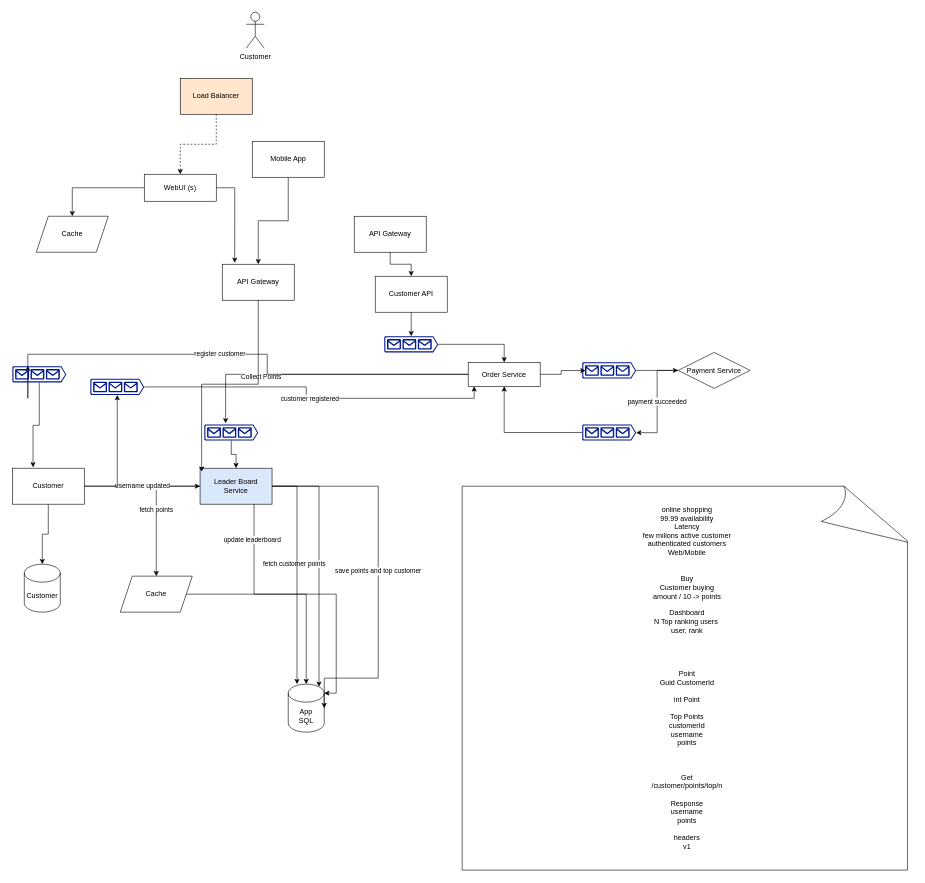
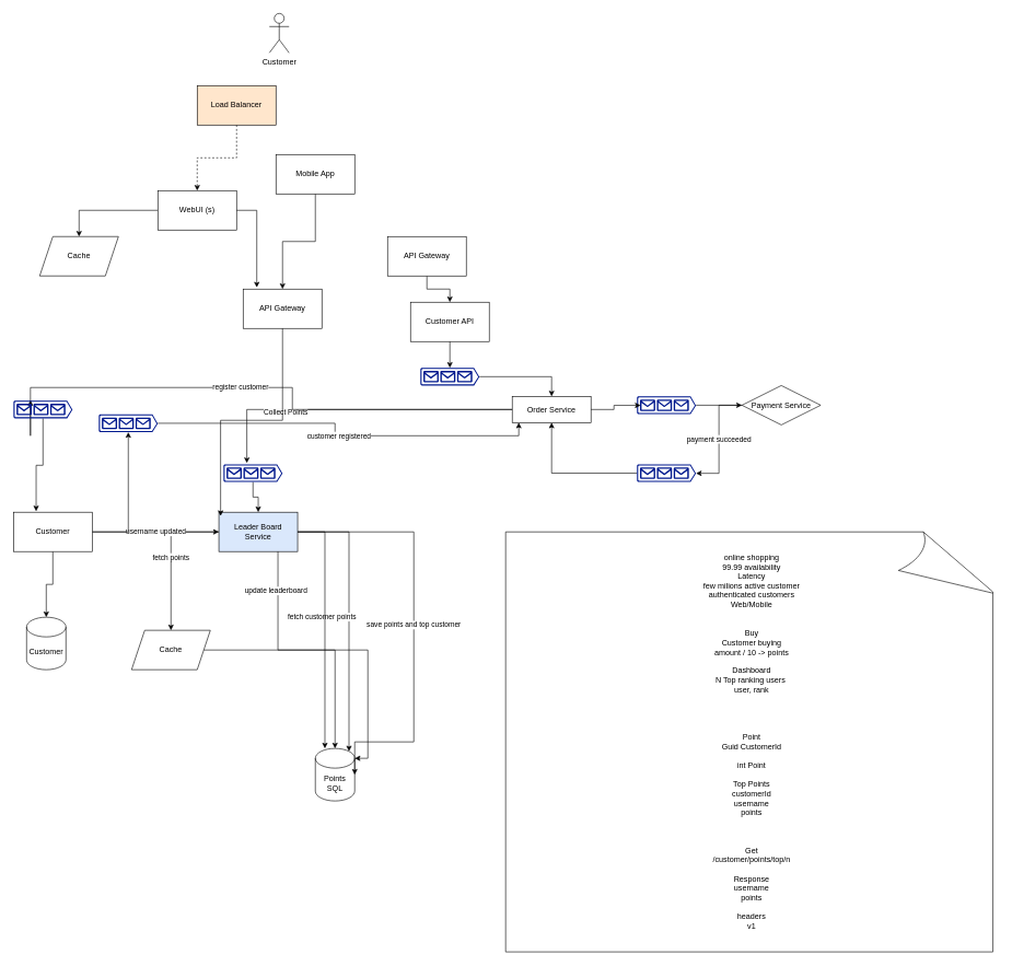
  <mxCell id="0" />
  <mxCell id="1" parent="0" />
  <mxCell id="2" style="edgeStyle=orthogonalEdgeStyle;rounded=0;orthogonalLoop=1;jettySize=auto;html=1;" parent="1" source="3" target="48" edge="1"><mxGeometry relative="1" as="geometry" /></mxCell>
- <mxCell id="3" value="WebUI (s&lt;span style=&quot;background-color: initial;&quot;&gt;)&lt;/span&gt;" style="rounded=0;whiteSpace=wrap;html=1;" parent="1" vertex="1"><mxGeometry x="240" y="290" width="120" height="45" as="geometry" /></mxCell>
+ <mxCell id="3" value="WebUI (s&lt;span style=&quot;background-color: initial;&quot;&gt;)&lt;/span&gt;" style="rounded=0;whiteSpace=wrap;html=1;" parent="1" vertex="1"><mxGeometry x="240" y="290" width="120" height="60" as="geometry" /></mxCell>
  <mxCell id="4" value="Cus&lt;span style=&quot;background-color: initial;&quot;&gt;tomer&lt;/span&gt;" style="shape=umlActor;verticalLabelPosition=bottom;verticalAlign=top;html=1;outlineConnect=0;" parent="1" vertex="1"><mxGeometry x="410" y="20" width="30" height="60" as="geometry" /></mxCell>
  <mxCell id="5" style="edgeStyle=orthogonalEdgeStyle;rounded=0;orthogonalLoop=1;jettySize=auto;html=1;" parent="1" source="6" target="41" edge="1"><mxGeometry relative="1" as="geometry" /></mxCell>
  <mxCell id="6" value="Mobile App" style="rounded=0;whiteSpace=wrap;html=1;" parent="1" vertex="1"><mxGeometry x="420" y="235" width="120" height="60" as="geometry" /></mxCell>
  <mxCell id="7" style="edgeStyle=orthogonalEdgeStyle;rounded=0;orthogonalLoop=1;jettySize=auto;html=1;" parent="1" source="19" target="11" edge="1"><mxGeometry relative="1" as="geometry" /></mxCell>
  <mxCell id="8" value="Customer API" style="rounded=0;whiteSpace=wrap;html=1;" parent="1" vertex="1"><mxGeometry x="625" y="460" width="120" height="60" as="geometry" /></mxCell>
  <mxCell id="9" value="Payment Service" style="rhombus;whiteSpace=wrap;html=1;" parent="1" vertex="1"><mxGeometry x="1130" y="587" width="120" height="60" as="geometry" /></mxCell>
  <mxCell id="10" value="Collect Points" style="edgeStyle=orthogonalEdgeStyle;rounded=0;orthogonalLoop=1;jettySize=auto;html=1;entryX=0.396;entryY=-0.069;entryDx=0;entryDy=0;entryPerimeter=0;" parent="1" source="11" target="33" edge="1"><mxGeometry x="0.418" y="4" relative="1" as="geometry"><mxPoint as="offset" /></mxGeometry></mxCell>
  <mxCell id="11" value="Order Service" style="rounded=0;whiteSpace=wrap;html=1;" parent="1" vertex="1"><mxGeometry x="780" y="603.5" width="120" height="40" as="geometry" /></mxCell>
  <mxCell id="12" value="fetch points" style="edgeStyle=orthogonalEdgeStyle;rounded=0;orthogonalLoop=1;jettySize=auto;html=1;" parent="1" source="13" target="29" edge="1"><mxGeometry relative="1" as="geometry" /></mxCell>
  <mxCell id="13" value="Leader Board &lt;br&gt;Service" style="rounded=0;whiteSpace=wrap;html=1;fillColor=#dae8fc;" parent="1" vertex="1"><mxGeometry x="333" y="780" width="120" height="60" as="geometry" /></mxCell>
  <mxCell id="14" style="edgeStyle=orthogonalEdgeStyle;rounded=0;orthogonalLoop=1;jettySize=auto;html=1;" parent="1" source="17" target="26" edge="1"><mxGeometry relative="1" as="geometry" /></mxCell>
  <mxCell id="15" value="username updated" style="edgeStyle=orthogonalEdgeStyle;rounded=0;orthogonalLoop=1;jettySize=auto;html=1;" parent="1" source="17" target="13" edge="1"><mxGeometry relative="1" as="geometry" /></mxCell>
  <mxCell id="16" style="edgeStyle=orthogonalEdgeStyle;rounded=0;orthogonalLoop=1;jettySize=auto;html=1;entryX=0.5;entryY=1;entryDx=0;entryDy=0;entryPerimeter=0;" parent="1" source="17" target="39" edge="1"><mxGeometry relative="1" as="geometry"><mxPoint x="210" y="690" as="targetPoint" /></mxGeometry></mxCell>
  <mxCell id="17" value="Customer" style="rounded=0;whiteSpace=wrap;html=1;" parent="1" vertex="1"><mxGeometry x="20" y="780" width="120" height="60" as="geometry" /></mxCell>
  <mxCell id="18" value="" style="edgeStyle=orthogonalEdgeStyle;rounded=0;orthogonalLoop=1;jettySize=auto;html=1;" parent="1" source="8" target="19" edge="1"><mxGeometry relative="1" as="geometry"><mxPoint x="630" y="617" as="sourcePoint" /><mxPoint x="770" y="617" as="targetPoint" /></mxGeometry></mxCell>
  <mxCell id="19" value="" style="sketch=0;aspect=fixed;pointerEvents=1;shadow=0;dashed=0;html=1;strokeColor=none;labelPosition=center;verticalLabelPosition=bottom;verticalAlign=top;align=center;fillColor=#00188D;shape=mxgraph.azure.queue_generic" parent="1" vertex="1"><mxGeometry x="640" y="560" width="90" height="27" as="geometry" /></mxCell>
  <mxCell id="20" style="edgeStyle=orthogonalEdgeStyle;rounded=0;orthogonalLoop=1;jettySize=auto;html=1;" parent="1" source="21" target="9" edge="1"><mxGeometry relative="1" as="geometry" /></mxCell>
  <mxCell id="21" value="" style="sketch=0;aspect=fixed;pointerEvents=1;shadow=0;dashed=0;html=1;strokeColor=none;labelPosition=center;verticalLabelPosition=bottom;verticalAlign=top;align=center;fillColor=#00188D;shape=mxgraph.azure.queue_generic" parent="1" vertex="1"><mxGeometry x="970" y="603.5" width="90" height="27" as="geometry" /></mxCell>
  <mxCell id="22" style="edgeStyle=orthogonalEdgeStyle;rounded=0;orthogonalLoop=1;jettySize=auto;html=1;entryX=0.062;entryY=0.508;entryDx=0;entryDy=0;entryPerimeter=0;" parent="1" source="11" target="21" edge="1"><mxGeometry relative="1" as="geometry" /></mxCell>
  <mxCell id="23" style="edgeStyle=orthogonalEdgeStyle;rounded=0;orthogonalLoop=1;jettySize=auto;html=1;" parent="1" source="24" target="11" edge="1"><mxGeometry relative="1" as="geometry" /></mxCell>
  <mxCell id="24" value="" style="sketch=0;aspect=fixed;pointerEvents=1;shadow=0;dashed=0;html=1;strokeColor=none;labelPosition=center;verticalLabelPosition=bottom;verticalAlign=top;align=center;fillColor=#00188D;shape=mxgraph.azure.queue_generic" parent="1" vertex="1"><mxGeometry x="970" y="707" width="90" height="27" as="geometry" /></mxCell>
  <mxCell id="25" value="payment succeeded" style="edgeStyle=orthogonalEdgeStyle;rounded=0;orthogonalLoop=1;jettySize=auto;html=1;entryX=1;entryY=0.51;entryDx=0;entryDy=0;entryPerimeter=0;" parent="1" source="9" target="24" edge="1"><mxGeometry relative="1" as="geometry" /></mxCell>
  <mxCell id="26" value="Customer" style="shape=cylinder3;whiteSpace=wrap;html=1;boundedLbl=1;backgroundOutline=1;size=15;" parent="1" vertex="1"><mxGeometry x="40" y="940" width="60" height="80" as="geometry" /></mxCell>
- <mxCell id="27" value="App&lt;br&gt;SQL" style="shape=cylinder3;whiteSpace=wrap;html=1;boundedLbl=1;backgroundOutline=1;size=15;" parent="1" vertex="1"><mxGeometry x="480" y="1140" width="60" height="80" as="geometry" /></mxCell>
+ <mxCell id="27" value="Points&lt;br&gt;SQL" style="shape=cylinder3;whiteSpace=wrap;html=1;boundedLbl=1;backgroundOutline=1;size=15;" parent="1" vertex="1"><mxGeometry x="480" y="1140" width="60" height="80" as="geometry" /></mxCell>
  <mxCell id="28" style="edgeStyle=orthogonalEdgeStyle;rounded=0;orthogonalLoop=1;jettySize=auto;html=1;" parent="1" source="29" target="27" edge="1"><mxGeometry relative="1" as="geometry" /></mxCell>
  <mxCell id="29" value="Cache" style="shape=parallelogram;perimeter=parallelogramPerimeter;whiteSpace=wrap;html=1;fixedSize=1;" parent="1" vertex="1"><mxGeometry x="200" y="960" width="120" height="60" as="geometry" /></mxCell>
  <mxCell id="30" value="save points and top customer" style="edgeStyle=orthogonalEdgeStyle;rounded=0;orthogonalLoop=1;jettySize=auto;html=1;entryX=1;entryY=0.5;entryDx=0;entryDy=0;entryPerimeter=0;exitX=1;exitY=0.5;exitDx=0;exitDy=0;" parent="1" source="13" target="27" edge="1"><mxGeometry relative="1" as="geometry"><Array as="points"><mxPoint x="630" y="810" /><mxPoint x="630" y="1130" /></Array></mxGeometry></mxCell>
  <mxCell id="31" value="update leaderboard" style="edgeStyle=orthogonalEdgeStyle;rounded=0;orthogonalLoop=1;jettySize=auto;html=1;entryX=1;entryY=0;entryDx=0;entryDy=15;entryPerimeter=0;exitX=0.75;exitY=1;exitDx=0;exitDy=0;" parent="1" source="13" target="27" edge="1"><mxGeometry x="-0.746" y="-3" relative="1" as="geometry"><mxPoint as="offset" /></mxGeometry></mxCell>
  <mxCell id="32" style="edgeStyle=orthogonalEdgeStyle;rounded=0;orthogonalLoop=1;jettySize=auto;html=1;" parent="1" source="33" target="13" edge="1"><mxGeometry relative="1" as="geometry" /></mxCell>
  <mxCell id="33" value="" style="sketch=0;aspect=fixed;pointerEvents=1;shadow=0;dashed=0;html=1;strokeColor=none;labelPosition=center;verticalLabelPosition=bottom;verticalAlign=top;align=center;fillColor=#00188D;shape=mxgraph.azure.queue_generic" parent="1" vertex="1"><mxGeometry x="340" y="707" width="90" height="27" as="geometry" /></mxCell>
  <mxCell id="34" value="fetch customer points" style="edgeStyle=orthogonalEdgeStyle;rounded=0;orthogonalLoop=1;jettySize=auto;html=1;entryX=0.855;entryY=0;entryDx=0;entryDy=4.35;entryPerimeter=0;" parent="1" source="13" target="27" edge="1"><mxGeometry x="0.009" y="-41" relative="1" as="geometry"><mxPoint as="offset" /></mxGeometry></mxCell>
  <mxCell id="35" style="edgeStyle=orthogonalEdgeStyle;rounded=0;orthogonalLoop=1;jettySize=auto;html=1;entryX=0.243;entryY=0;entryDx=0;entryDy=0;entryPerimeter=0;" parent="1" source="13" target="27" edge="1"><mxGeometry relative="1" as="geometry" /></mxCell>
  <mxCell id="36" style="edgeStyle=orthogonalEdgeStyle;rounded=0;orthogonalLoop=1;jettySize=auto;html=1;entryX=0.288;entryY=-0.024;entryDx=0;entryDy=0;entryPerimeter=0;" parent="1" source="38" target="17" edge="1"><mxGeometry relative="1" as="geometry" /></mxCell>
  <mxCell id="37" value="register customer" style="edgeStyle=orthogonalEdgeStyle;rounded=0;orthogonalLoop=1;jettySize=auto;html=1;entryX=0.288;entryY=-0.024;entryDx=0;entryDy=0;entryPerimeter=0;" parent="1" source="11" target="38" edge="1"><mxGeometry relative="1" as="geometry"><mxPoint x="450" y="590" as="sourcePoint" /><mxPoint x="125" y="789" as="targetPoint" /></mxGeometry></mxCell>
  <mxCell id="38" value="" style="sketch=0;aspect=fixed;pointerEvents=1;shadow=0;dashed=0;html=1;strokeColor=none;labelPosition=center;verticalLabelPosition=bottom;verticalAlign=top;align=center;fillColor=#00188D;shape=mxgraph.azure.queue_generic" parent="1" vertex="1"><mxGeometry x="20" y="610" width="90" height="27" as="geometry" /></mxCell>
  <mxCell id="39" value="" style="sketch=0;aspect=fixed;pointerEvents=1;shadow=0;dashed=0;html=1;strokeColor=none;labelPosition=center;verticalLabelPosition=bottom;verticalAlign=top;align=center;fillColor=#00188D;shape=mxgraph.azure.queue_generic" parent="1" vertex="1"><mxGeometry x="150" y="631" width="90" height="27" as="geometry" /></mxCell>
  <mxCell id="40" value="customer registered" style="edgeStyle=orthogonalEdgeStyle;rounded=0;orthogonalLoop=1;jettySize=auto;html=1;entryX=0.083;entryY=1;entryDx=0;entryDy=0;entryPerimeter=0;" parent="1" source="39" target="11" edge="1"><mxGeometry relative="1" as="geometry" /></mxCell>
  <mxCell id="41" value="API Gateway" style="rounded=0;whiteSpace=wrap;html=1;" parent="1" vertex="1"><mxGeometry x="370" y="440" width="120" height="60" as="geometry" /></mxCell>
  <mxCell id="42" style="edgeStyle=orthogonalEdgeStyle;rounded=0;orthogonalLoop=1;jettySize=auto;html=1;entryX=0.022;entryY=0.097;entryDx=0;entryDy=0;entryPerimeter=0;" parent="1" source="41" target="13" edge="1"><mxGeometry relative="1" as="geometry" /></mxCell>
  <mxCell id="43" style="edgeStyle=orthogonalEdgeStyle;rounded=0;orthogonalLoop=1;jettySize=auto;html=1;entryX=0.173;entryY=-0.041;entryDx=0;entryDy=0;entryPerimeter=0;" parent="1" source="3" target="41" edge="1"><mxGeometry relative="1" as="geometry" /></mxCell>
  <mxCell id="44" style="edgeStyle=orthogonalEdgeStyle;rounded=0;orthogonalLoop=1;jettySize=auto;html=1;" parent="1" source="45" target="8" edge="1"><mxGeometry relative="1" as="geometry" /></mxCell>
  <mxCell id="45" value="API Gateway" style="rounded=0;whiteSpace=wrap;html=1;" parent="1" vertex="1"><mxGeometry x="590" y="360" width="120" height="60" as="geometry" /></mxCell>
  <mxCell id="46" style="edgeStyle=orthogonalEdgeStyle;rounded=0;orthogonalLoop=1;jettySize=auto;html=1;dashed=1;" parent="1" source="47" target="3" edge="1"><mxGeometry relative="1" as="geometry" /></mxCell>
  <mxCell id="47" value="Load Balancer" style="rounded=0;whiteSpace=wrap;html=1;fillColor=#ffe6cc;" parent="1" vertex="1"><mxGeometry x="300" y="130" width="120" height="60" as="geometry" /></mxCell>
  <mxCell id="48" value="Cache" style="shape=parallelogram;perimeter=parallelogramPerimeter;whiteSpace=wrap;html=1;fixedSize=1;" parent="1" vertex="1"><mxGeometry x="60" y="360" width="120" height="60" as="geometry" /></mxCell>
  <mxCell id="49" value="&lt;div&gt;online shopping&lt;/div&gt;&lt;div&gt;99.99 availability&lt;/div&gt;&lt;div&gt;Latency&lt;/div&gt;&lt;div&gt;few milions active customer&lt;/div&gt;&lt;div&gt;authenticated customers&lt;/div&gt;&lt;div&gt;Web/Mobile&lt;/div&gt;&lt;div&gt;&lt;br&gt;&lt;/div&gt;&lt;div&gt;&lt;br&gt;&lt;/div&gt;&lt;div&gt;Buy&lt;/div&gt;&lt;div&gt;Customer buying&lt;/div&gt;&lt;div&gt;amount / 10 -&amp;gt; points&lt;/div&gt;&lt;div&gt;&lt;br&gt;&lt;/div&gt;&lt;div&gt;Dashboard&lt;/div&gt;&lt;div&gt;N Top ranking users&amp;nbsp;&lt;/div&gt;&lt;div&gt;user, rank&lt;/div&gt;&lt;div&gt;&lt;br&gt;&lt;/div&gt;&lt;div&gt;&lt;br&gt;&lt;/div&gt;&lt;div&gt;&lt;br&gt;&lt;/div&gt;&lt;div&gt;&lt;br&gt;&lt;/div&gt;&lt;div&gt;Point&lt;/div&gt;&lt;div&gt;Guid CustomerId&lt;/div&gt;&lt;div&gt;&lt;br&gt;&lt;/div&gt;&lt;div&gt;int Point&lt;/div&gt;&lt;div&gt;&lt;br&gt;&lt;/div&gt;&lt;div&gt;Top Points&lt;/div&gt;&lt;div&gt;customerId&lt;/div&gt;&lt;div&gt;username&lt;/div&gt;&lt;div&gt;points&lt;/div&gt;&lt;div&gt;&lt;br&gt;&lt;/div&gt;&lt;div&gt;&lt;br&gt;&lt;/div&gt;&lt;div&gt;&lt;br&gt;&lt;/div&gt;&lt;div&gt;Get&lt;/div&gt;&lt;div&gt;/customer/points/top/n&lt;/div&gt;&lt;div&gt;&lt;br&gt;&lt;/div&gt;&lt;div&gt;Response&lt;/div&gt;&lt;div&gt;username&lt;/div&gt;&lt;div&gt;points&lt;/div&gt;&lt;div&gt;&lt;br&gt;&lt;/div&gt;&lt;div&gt;headers&lt;/div&gt;&lt;div&gt;v1&lt;/div&gt;" style="whiteSpace=wrap;html=1;shape=mxgraph.basic.document" vertex="1" parent="1"><mxGeometry x="770" y="810" width="750" height="640" as="geometry" /></mxCell>
